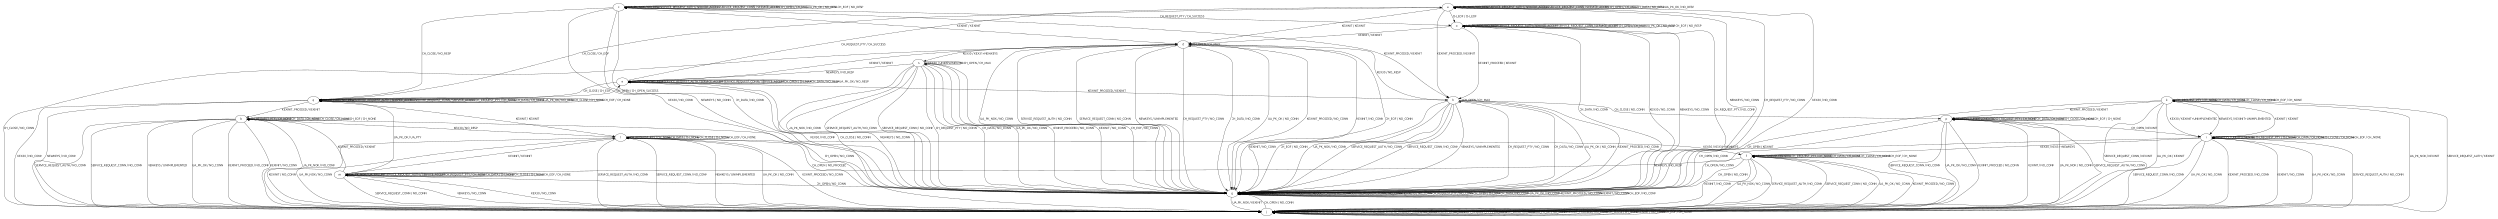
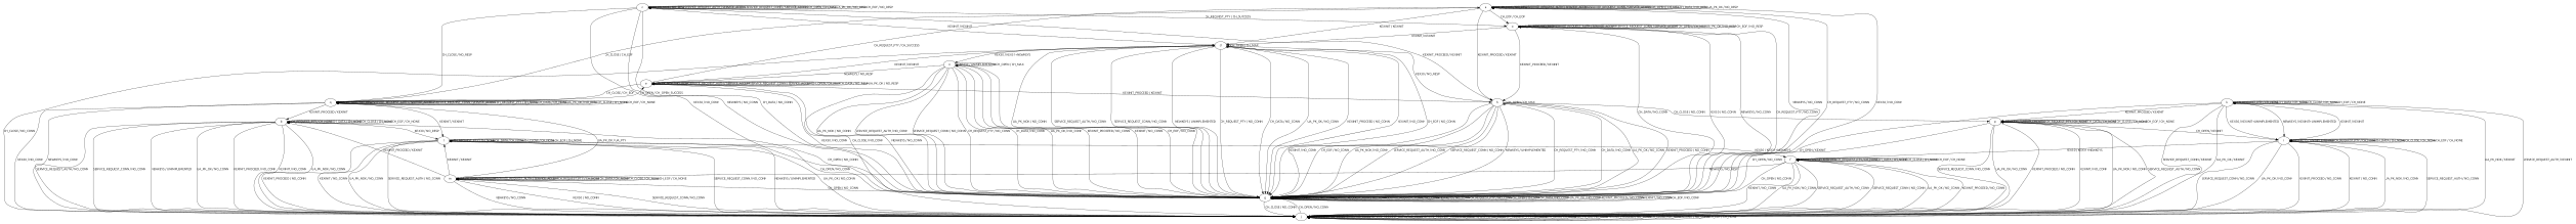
  digraph {
    "Incoming time"=0.12306714057922363
    "Outgoing time"=0.29288673400878906
    Output="{'States': 18, 'Transitions': 222, 'Filename': '../results/ssh/DropBear-DropBear-cvc4-4.dot'}"
    Reference="{'States': 18, 'Transitions': 222, 'Filename': '../subjects/ssh/DropBear.dot'}"
    Solver=cvc4
    Updated="{'States': 18, 'Transitions': 222, 'Filename': '../subjects/ssh/DropBear.dot'}"
    "f-measure"=1.0
    fontname=Ubuntu
    precision=1.0
    recall=1.0
    node [fontname=Ubuntu]
    edge [fontname=Ubuntu]
    a
    d
    g
    h
    o
    q
    j
    n
    p
    b
    l
    e
    f
    m
    c
    i
    k
    a -> a [label="UA_PK_NOK / NO_RESP"]
    a -> a [label="SERVICE_REQUEST_AUTH / SERVICE_ACCEPT"]
    a -> a [label="SERVICE_REQUEST_CONN / SERVICE_ACCEPT"]
    a -> a [label="CH_OPEN / CH_MAX"]
    a -> a [label="CH_DATA / NO_RESP"]
    a -> a [label="UA_PK_OK / NO_RESP"]
    a -> d [label="KEXINIT / KEXINIT"]
    a -> g [label="KEX30 / NO_CONN"]
    a -> g [label="NEWKEYS / NO_CONN"]
    a -> g [label="CH_REQUEST_PTY / NO_CONN"]
    a -> h [label="KEXINIT_PROCEED / KEXINIT"]
    a -> o [label="CH_EOF / CH_EOF"]
    a -> q [label="CH_CLOSE / CH_EOF"]
    d -> d [label="CH_OPEN / CH_MAX"]
    d -> g [label="UA_PK_NOK / NO_CONN"]
    d -> g [label="SERVICE_REQUEST_AUTH / NO_CONN"]
    d -> g [label="SERVICE_REQUEST_CONN / NO_CONN"]
    d -> g [label="NEWKEYS / UNIMPLEMENTED"]
    d -> g [label="CH_REQUEST_PTY / NO_CONN"]
    d -> g [label="CH_DATA / NO_CONN"]
    d -> g [label="UA_PK_OK / NO_CONN"]
    d -> g [label="KEXINIT_PROCEED / NO_CONN"]
    d -> g [label="KEXINIT / NO_CONN"]
    d -> g [label="CH_EOF / NO_CONN"]
    d -> j [label="CH_CLOSE / NO_CONN"]
    d -> n [label="KEX30 / KEX31+NEWKEYS"]
    g -> g [label="UA_PK_NOK / NO_CONN"]
    g -> g [label="KEX30 / NO_CONN"]
    g -> g [label="SERVICE_REQUEST_AUTH / NO_CONN"]
    g -> g [label="SERVICE_REQUEST_CONN / NO_CONN"]
    g -> g [label="NEWKEYS / NO_CONN"]
    g -> g [label="CH_REQUEST_PTY / NO_CONN"]
    g -> g [label="CH_OPEN / CH_MAX"]
    g -> g [label="CH_DATA / NO_CONN"]
    g -> g [label="UA_PK_OK / NO_CONN"]
    g -> g [label="KEXINIT_PROCEED / NO_CONN"]
    g -> g [label="KEXINIT / NO_CONN"]
    g -> g [label="CH_EOF / NO_CONN"]
-   g -> j [label="UA_PK_NOK / KEXINIT"]
+   g -> j [label="CH_CLOSE / NO_CONN"]
    h -> d [label="KEX30 / NO_RESP"]
    h -> g [label="UA_PK_NOK / NO_CONN"]
    h -> g [label="SERVICE_REQUEST_AUTH / NO_CONN"]
    h -> g [label="SERVICE_REQUEST_CONN / NO_CONN"]
    h -> g [label="NEWKEYS / UNIMPLEMENTED"]
    h -> g [label="CH_REQUEST_PTY / NO_CONN"]
    h -> g [label="CH_DATA / NO_CONN"]
    h -> g [label="UA_PK_OK / NO_CONN"]
    h -> g [label="KEXINIT_PROCEED / NO_CONN"]
    h -> g [label="KEXINIT / NO_CONN"]
    h -> g [label="CH_EOF / NO_CONN"]
    h -> h [label="CH_OPEN / CH_MAX"]
    h -> p [label="CH_CLOSE / NO_CONN"]
    o -> d [label="KEXINIT / KEXINIT"]
    o -> g [label="KEX30 / NO_CONN"]
    o -> g [label="NEWKEYS / NO_CONN"]
    o -> g [label="CH_REQUEST_PTY / NO_CONN"]
    o -> g [label="CH_DATA / NO_CONN"]
    o -> h [label="KEXINIT_PROCEED / KEXINIT"]
    o -> o [label="UA_PK_NOK / NO_RESP"]
    o -> o [label="SERVICE_REQUEST_AUTH / SERVICE_ACCEPT"]
    o -> o [label="SERVICE_REQUEST_CONN / SERVICE_ACCEPT"]
    o -> o [label="CH_OPEN / CH_MAX"]
    o -> o [label="UA_PK_OK / NO_RESP"]
    o -> o [label="CH_EOF / NO_RESP"]
    q -> q [label="UA_PK_NOK / NO_RESP"]
    q -> q [label="SERVICE_REQUEST_AUTH / SERVICE_ACCEPT"]
    q -> q [label="SERVICE_REQUEST_CONN / SERVICE_ACCEPT"]
    q -> q [label="CH_REQUEST_PTY / CH_NONE"]
    q -> q [label="CH_DATA / CH_NONE"]
    q -> q [label="UA_PK_OK / NO_RESP"]
    q -> q [label="CH_CLOSE / CH_NONE"]
    q -> q [label="CH_EOF / CH_NONE"]
    q -> j [label="KEX30 / NO_CONN"]
    q -> j [label="NEWKEYS / NO_CONN"]
    q -> b [label="KEXINIT_PROCEED / KEXINIT"]
    q -> l [label="KEXINIT / KEXINIT"]
    q -> e [label="CH_OPEN / CH_OPEN_SUCCESS"]
    j -> g [label="CH_OPEN / NO_CONN"]
    j -> j [label="UA_PK_NOK / NO_CONN"]
    j -> j [label="KEX30 / NO_CONN"]
    j -> j [label="SERVICE_REQUEST_AUTH / NO_CONN"]
    j -> j [label="SERVICE_REQUEST_CONN / NO_CONN"]
    j -> j [label="NEWKEYS / NO_CONN"]
    j -> j [label="CH_REQUEST_PTY / CH_NONE"]
    j -> j [label="CH_DATA / CH_NONE"]
    j -> j [label="UA_PK_OK / NO_CONN"]
    j -> j [label="KEXINIT_PROCEED / NO_CONN"]
    j -> j [label="CH_CLOSE / CH_NONE"]
    j -> j [label="KEXINIT / NO_CONN"]
    j -> j [label="CH_EOF / CH_NONE"]
    n -> g [label="UA_PK_NOK / NO_CONN"]
    n -> g [label="SERVICE_REQUEST_AUTH / NO_CONN"]
    n -> g [label="SERVICE_REQUEST_CONN / NO_CONN"]
    n -> g [label="CH_REQUEST_PTY / NO_CONN"]
    n -> g [label="CH_DATA / NO_CONN"]
    n -> g [label="UA_PK_OK / NO_CONN"]
    n -> g [label="KEXINIT_PROCEED / NO_CONN"]
    n -> g [label="KEXINIT / NO_CONN"]
    n -> g [label="CH_EOF / NO_CONN"]
    n -> j [label="CH_CLOSE / NO_CONN"]
    n -> n [label="KEX30 / UNIMPLEMENTED"]
    n -> n [label="CH_OPEN / CH_MAX"]
    n -> e [label="NEWKEYS / NO_RESP"]
    p -> g [label="CH_OPEN / NO_CONN"]
    p -> j [label="UA_PK_NOK / NO_CONN"]
    p -> j [label="SERVICE_REQUEST_AUTH / NO_CONN"]
    p -> j [label="SERVICE_REQUEST_CONN / NO_CONN"]
    p -> j [label="UA_PK_OK / NO_CONN"]
    p -> j [label="KEXINIT_PROCEED / NO_CONN"]
    p -> j [label="KEXINIT / NO_CONN"]
    p -> p [label="NEWKEYS / UNIMPLEMENTED"]
    p -> p [label="CH_REQUEST_PTY / CH_NONE"]
    p -> p [label="CH_DATA / CH_NONE"]
    p -> p [label="CH_CLOSE / CH_NONE"]
    p -> p [label="CH_EOF / CH_NONE"]
    p -> i [label="CH_OPEN / KEXINIT"]
    b -> g [label="CH_OPEN / NO_CONN"]
    b -> j [label="UA_PK_NOK / NO_CONN"]
    b -> j [label="SERVICE_REQUEST_AUTH / NO_CONN"]
    b -> j [label="SERVICE_REQUEST_CONN / NO_CONN"]
    b -> j [label="NEWKEYS / UNIMPLEMENTED"]
    b -> j [label="UA_PK_OK / NO_CONN"]
    b -> j [label="KEXINIT_PROCEED / NO_CONN"]
    b -> j [label="KEXINIT / NO_CONN"]
    b -> b [label="CH_REQUEST_PTY / CH_NONE"]
    b -> b [label="CH_DATA / CH_NONE"]
    b -> b [label="CH_CLOSE / CH_NONE"]
    b -> b [label="CH_EOF / CH_NONE"]
    b -> l [label="KEX30 / NO_RESP"]
-   l -> g [label="CH_OPEN / NO_PROCEED"]
+   l -> g [label="CH_OPEN / NO_CONN"]
    l -> j [label="UA_PK_NOK / NO_CONN"]
    l -> j [label="SERVICE_REQUEST_AUTH / NO_CONN"]
    l -> j [label="SERVICE_REQUEST_CONN / NO_CONN"]
    l -> j [label="NEWKEYS / UNIMPLEMENTED"]
    l -> j [label="UA_PK_OK / NO_CONN"]
    l -> j [label="KEXINIT_PROCEED / NO_CONN"]
    l -> j [label="KEXINIT / NO_CONN"]
    l -> l [label="CH_REQUEST_PTY / CH_NONE"]
    l -> l [label="CH_DATA / CH_NONE"]
    l -> l [label="CH_CLOSE / CH_NONE"]
    l -> l [label="CH_EOF / CH_NONE"]
    l -> f [label="KEX30 / KEX31+NEWKEYS"]
    e -> a [label="CH_REQUEST_PTY / CH_SUCCESS"]
    e -> d [label="KEXINIT / KEXINIT"]
    e -> g [label="KEX30 / NO_CONN"]
    e -> g [label="NEWKEYS / NO_CONN"]
    e -> h [label="KEXINIT_PROCEED / KEXINIT"]
    e -> q [label="CH_CLOSE / CH_EOF"]
    e -> e [label="UA_PK_NOK / NO_RESP"]
    e -> e [label="SERVICE_REQUEST_AUTH / SERVICE_ACCEPT"]
    e -> e [label="SERVICE_REQUEST_CONN / SERVICE_ACCEPT"]
    e -> e [label="CH_OPEN / CH_MAX"]
    e -> e [label="CH_DATA / NO_RESP"]
    e -> e [label="UA_PK_OK / NO_RESP"]
    f -> g [label="CH_OPEN / NO_CONN"]
    f -> j [label="UA_PK_NOK / NO_CONN"]
    f -> j [label="SERVICE_REQUEST_AUTH / NO_CONN"]
    f -> j [label="SERVICE_REQUEST_CONN / NO_CONN"]
    f -> j [label="UA_PK_OK / NO_CONN"]
    f -> j [label="KEXINIT_PROCEED / NO_CONN"]
    f -> j [label="KEXINIT / NO_CONN"]
    f -> f [label="KEX30 / UNIMPLEMENTED"]
    f -> f [label="CH_REQUEST_PTY / CH_NONE"]
    f -> f [label="CH_DATA / CH_NONE"]
    f -> f [label="CH_CLOSE / CH_NONE"]
    f -> f [label="CH_EOF / CH_NONE"]
    f -> m [label="NEWKEYS / NO_RESP"]
    m -> g [label="CH_OPEN / NO_CONN"]
    m -> q [label="UA_PK_OK / UA_PTY"]
    m -> j [label="KEX30 / NO_CONN"]
    m -> j [label="SERVICE_REQUEST_CONN / NO_CONN"]
    m -> j [label="NEWKEYS / NO_CONN"]
    m -> b [label="KEXINIT_PROCEED / KEXINIT"]
    m -> l [label="KEXINIT / KEXINIT"]
    m -> m [label="UA_PK_NOK / UA_FAILURE"]
    m -> m [label="SERVICE_REQUEST_AUTH / SERVICE_ACCEPT"]
    m -> m [label="CH_REQUEST_PTY / CH_NONE"]
    m -> m [label="CH_DATA / CH_NONE"]
    m -> m [label="CH_CLOSE / CH_NONE"]
    m -> m [label="CH_EOF / CH_NONE"]
    c -> d [label="KEXINIT / KEXINIT"]
    c -> g [label="KEX30 / NO_CONN"]
    c -> g [label="NEWKEYS / NO_CONN"]
    c -> g [label="CH_DATA / NO_CONN"]
    c -> h [label="KEXINIT_PROCEED / KEXINIT"]
    c -> o [label="CH_REQUEST_PTY / CH_SUCCESS"]
    c -> q [label="CH_CLOSE / NO_RESP"]
    c -> c [label="UA_PK_NOK / NO_RESP"]
    c -> c [label="SERVICE_REQUEST_AUTH / SERVICE_ACCEPT"]
    c -> c [label="SERVICE_REQUEST_CONN / SERVICE_ACCEPT"]
    c -> c [label="CH_OPEN / CH_MAX"]
    c -> c [label="UA_PK_OK / NO_RESP"]
    c -> c [label="CH_EOF / NO_RESP"]
-   i -> g [label="CH_OPEN / NO_CONN"]
    i -> j [label="UA_PK_NOK / NO_CONN"]
    i -> j [label="SERVICE_REQUEST_AUTH / NO_CONN"]
    i -> j [label="SERVICE_REQUEST_CONN / NO_CONN"]
    i -> j [label="UA_PK_OK / NO_CONN"]
    i -> j [label="KEXINIT_PROCEED / NO_CONN"]
    i -> j [label="KEXINIT / NO_CONN"]
    i -> f [label="KEX30 / KEX31+NEWKEYS"]
    i -> i [label="NEWKEYS / UNIMPLEMENTED"]
    i -> i [label="CH_REQUEST_PTY / CH_NONE"]
    i -> i [label="CH_DATA / CH_NONE"]
    i -> i [label="CH_CLOSE / CH_NONE"]
    i -> i [label="CH_EOF / CH_NONE"]
    k -> g [label="CH_OPEN / KEXINIT"]
    k -> j [label="UA_PK_NOK / KEXINIT"]
    k -> j [label="SERVICE_REQUEST_AUTH / KEXINIT"]
    k -> j [label="SERVICE_REQUEST_CONN / KEXINIT"]
    k -> j [label="UA_PK_OK / KEXINIT"]
    k -> p [label="KEXINIT_PROCEED / KEXINIT"]
    k -> i [label="KEX30 / KEXINIT+UNIMPLEMENTED"]
    k -> i [label="NEWKEYS / KEXINIT+UNIMPLEMENTED"]
    k -> i [label="KEXINIT / KEXINIT"]
    k -> k [label="CH_REQUEST_PTY / CH_NONE"]
    k -> k [label="CH_DATA / CH_NONE"]
    k -> k [label="CH_CLOSE / CH_NONE"]
    k -> k [label="CH_EOF / CH_NONE"]
  }
